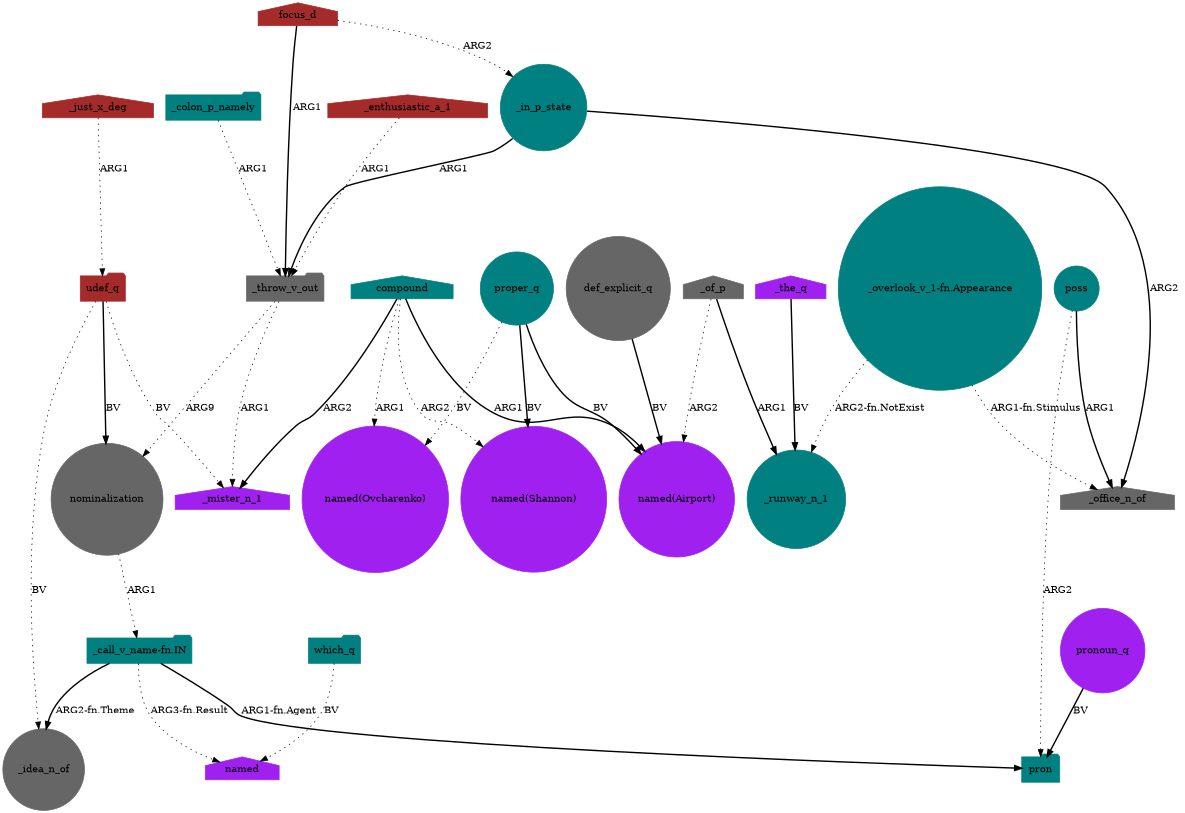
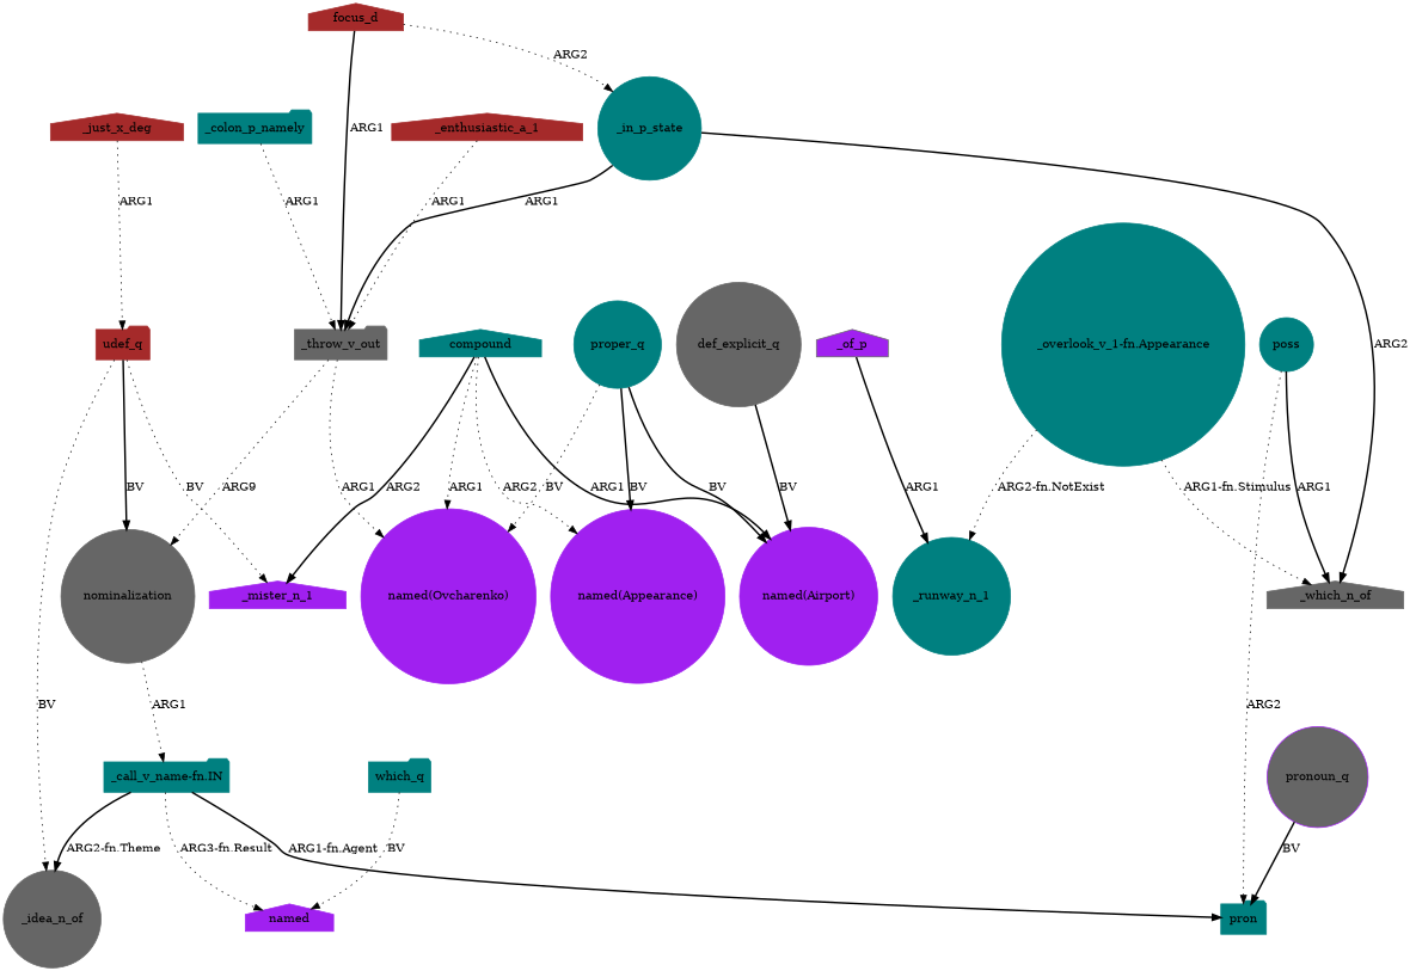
  digraph {
    node [color=teal shape=circle style=filled]
    edge [style=dotted]
    "_call_v_name-fn.IN" [shape=folder]
    _idea_n_of [color=gray40]
    pron [shape=folder]
    n4 [color=purple label=named shape=house]
    _just_x_deg [color=brown shape=house]
    udef_q [color=brown shape=folder]
    _mister_n_1 [color=purple shape=house]
    nominalization [color=gray40]
    poss
-   _office_n_of [color=gray40 shape=house]
+   _office_n_of [color=gray40 shape=house label=_which_n_of]
    focus_d [color=brown shape=house]
    _throw_v_out [color=gray40 shape=folder]
    _in_p_state
    "named(Ovcharenko)" [color=purple]
    proper_q
    "named(Airport)" [color=purple]
-   "named(Shannon)" [color=purple]
+   "named(Shannon)" [color=purple label="named(Appearance)"]
    def_explicit_q [color=gray40]
    compound [shape=house]
    _enthusiastic_a_1 [color=brown shape=house]
    "_overlook_v_1-fn.Appearance"
    _runway_n_1
-   _the_q [color=purple shape=house]
-   pronoun_q [color=purple]
-   _of_p [color=gray40 shape=house]
+   pronoun_q [color=purple fillcolor=gray40]
+   _of_p [color=gray40 shape=house fillcolor=purple]
    _colon_p_namely [shape=folder]
    which_q [shape=folder]
    "_call_v_name-fn.IN" -> _idea_n_of [label="ARG2-fn.Theme" style=bold]
    "_call_v_name-fn.IN" -> pron [label="ARG1-fn.Agent" style=bold]
    "_call_v_name-fn.IN" -> n4 [label="ARG3-fn.Result"]
    _just_x_deg -> udef_q [label=ARG1]
    udef_q -> _idea_n_of [label=BV]
    udef_q -> _mister_n_1 [label=BV]
    udef_q -> nominalization [label=BV style=bold]
    nominalization -> "_call_v_name-fn.IN" [label=ARG1]
    poss -> pron [label=ARG2]
    poss -> _office_n_of [label=ARG1 style=bold]
    focus_d -> _throw_v_out [label=ARG1 style=bold]
    focus_d -> _in_p_state [label=ARG2]
    _throw_v_out -> nominalization [label=ARG9]
-   _throw_v_out -> _mister_n_1 [label=ARG1]
+   _throw_v_out -> "named(Ovcharenko)" [label=ARG1]
    _in_p_state -> _office_n_of [label=ARG2 style=bold]
    _in_p_state -> _throw_v_out [label=ARG1 style=bold]
    proper_q -> "named(Ovcharenko)" [label=BV]
    proper_q -> "named(Airport)" [label=BV style=bold]
    proper_q -> "named(Shannon)" [label=BV style=bold]
    def_explicit_q -> "named(Airport)" [label=BV style=bold]
    compound -> _mister_n_1 [label=ARG2 style=bold]
    compound -> "named(Ovcharenko)" [label=ARG1]
    compound -> "named(Airport)" [label=ARG1 style=bold]
    compound -> "named(Shannon)" [label=ARG2]
    _enthusiastic_a_1 -> _throw_v_out [label=ARG1]
    "_overlook_v_1-fn.Appearance" -> _office_n_of [label="ARG1-fn.Stimulus"]
    "_overlook_v_1-fn.Appearance" -> _runway_n_1 [label="ARG2-fn.NotExist"]
-   _the_q -> _runway_n_1 [label=BV style=bold]
    pronoun_q -> pron [label=BV style=bold]
-   _of_p -> "named(Airport)" [label=ARG2]
    _of_p -> _runway_n_1 [label=ARG1 style=bold]
    _colon_p_namely -> _throw_v_out [label=ARG1]
    which_q -> n4 [label=BV]
  }
